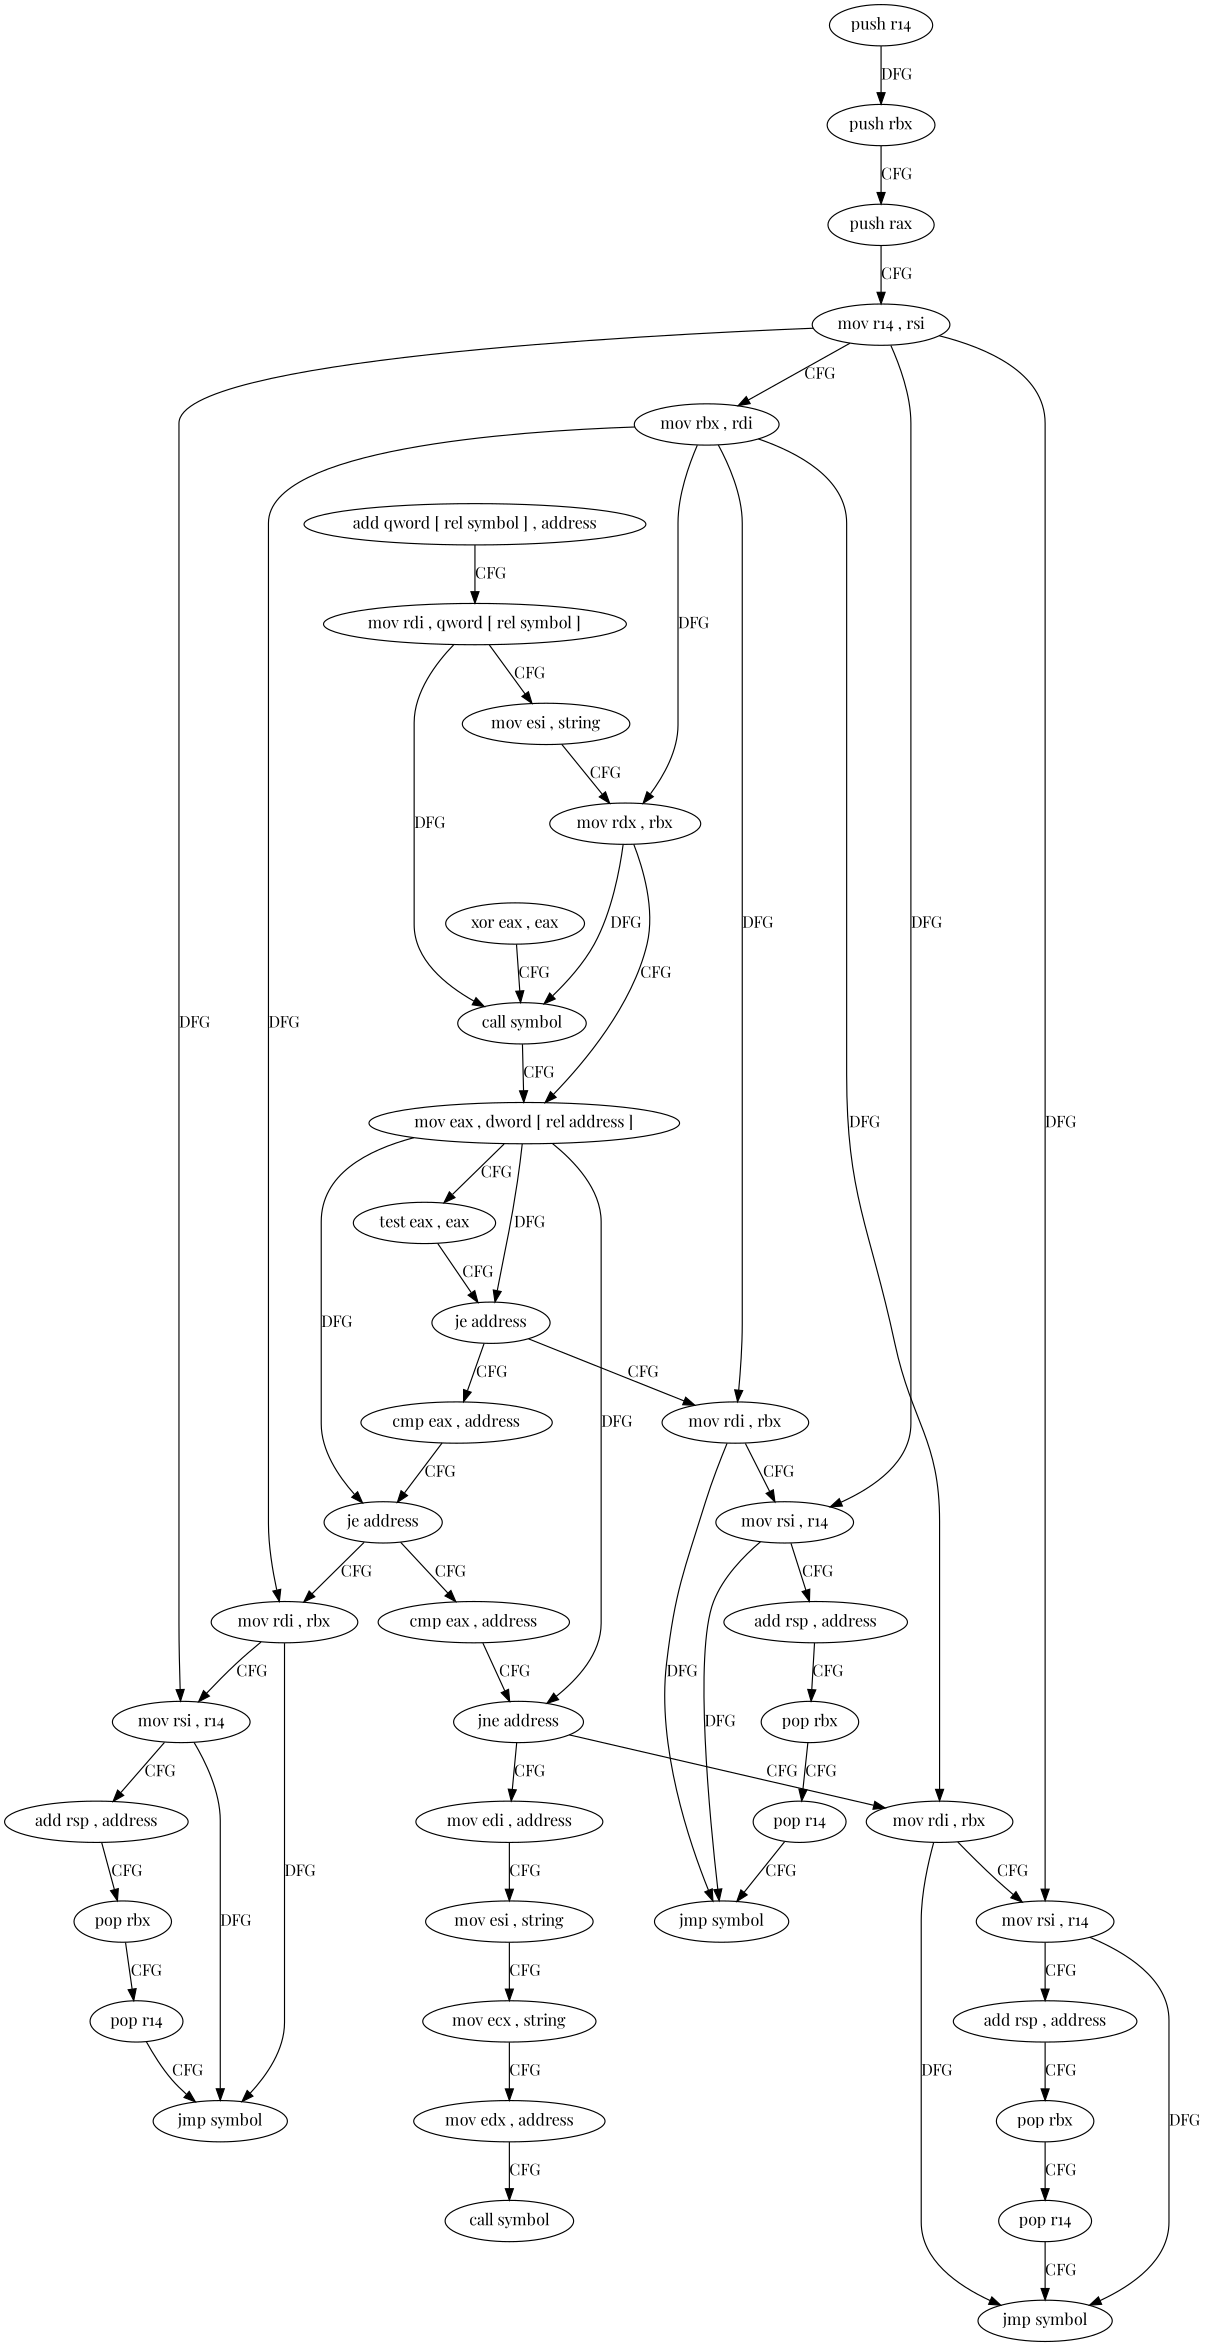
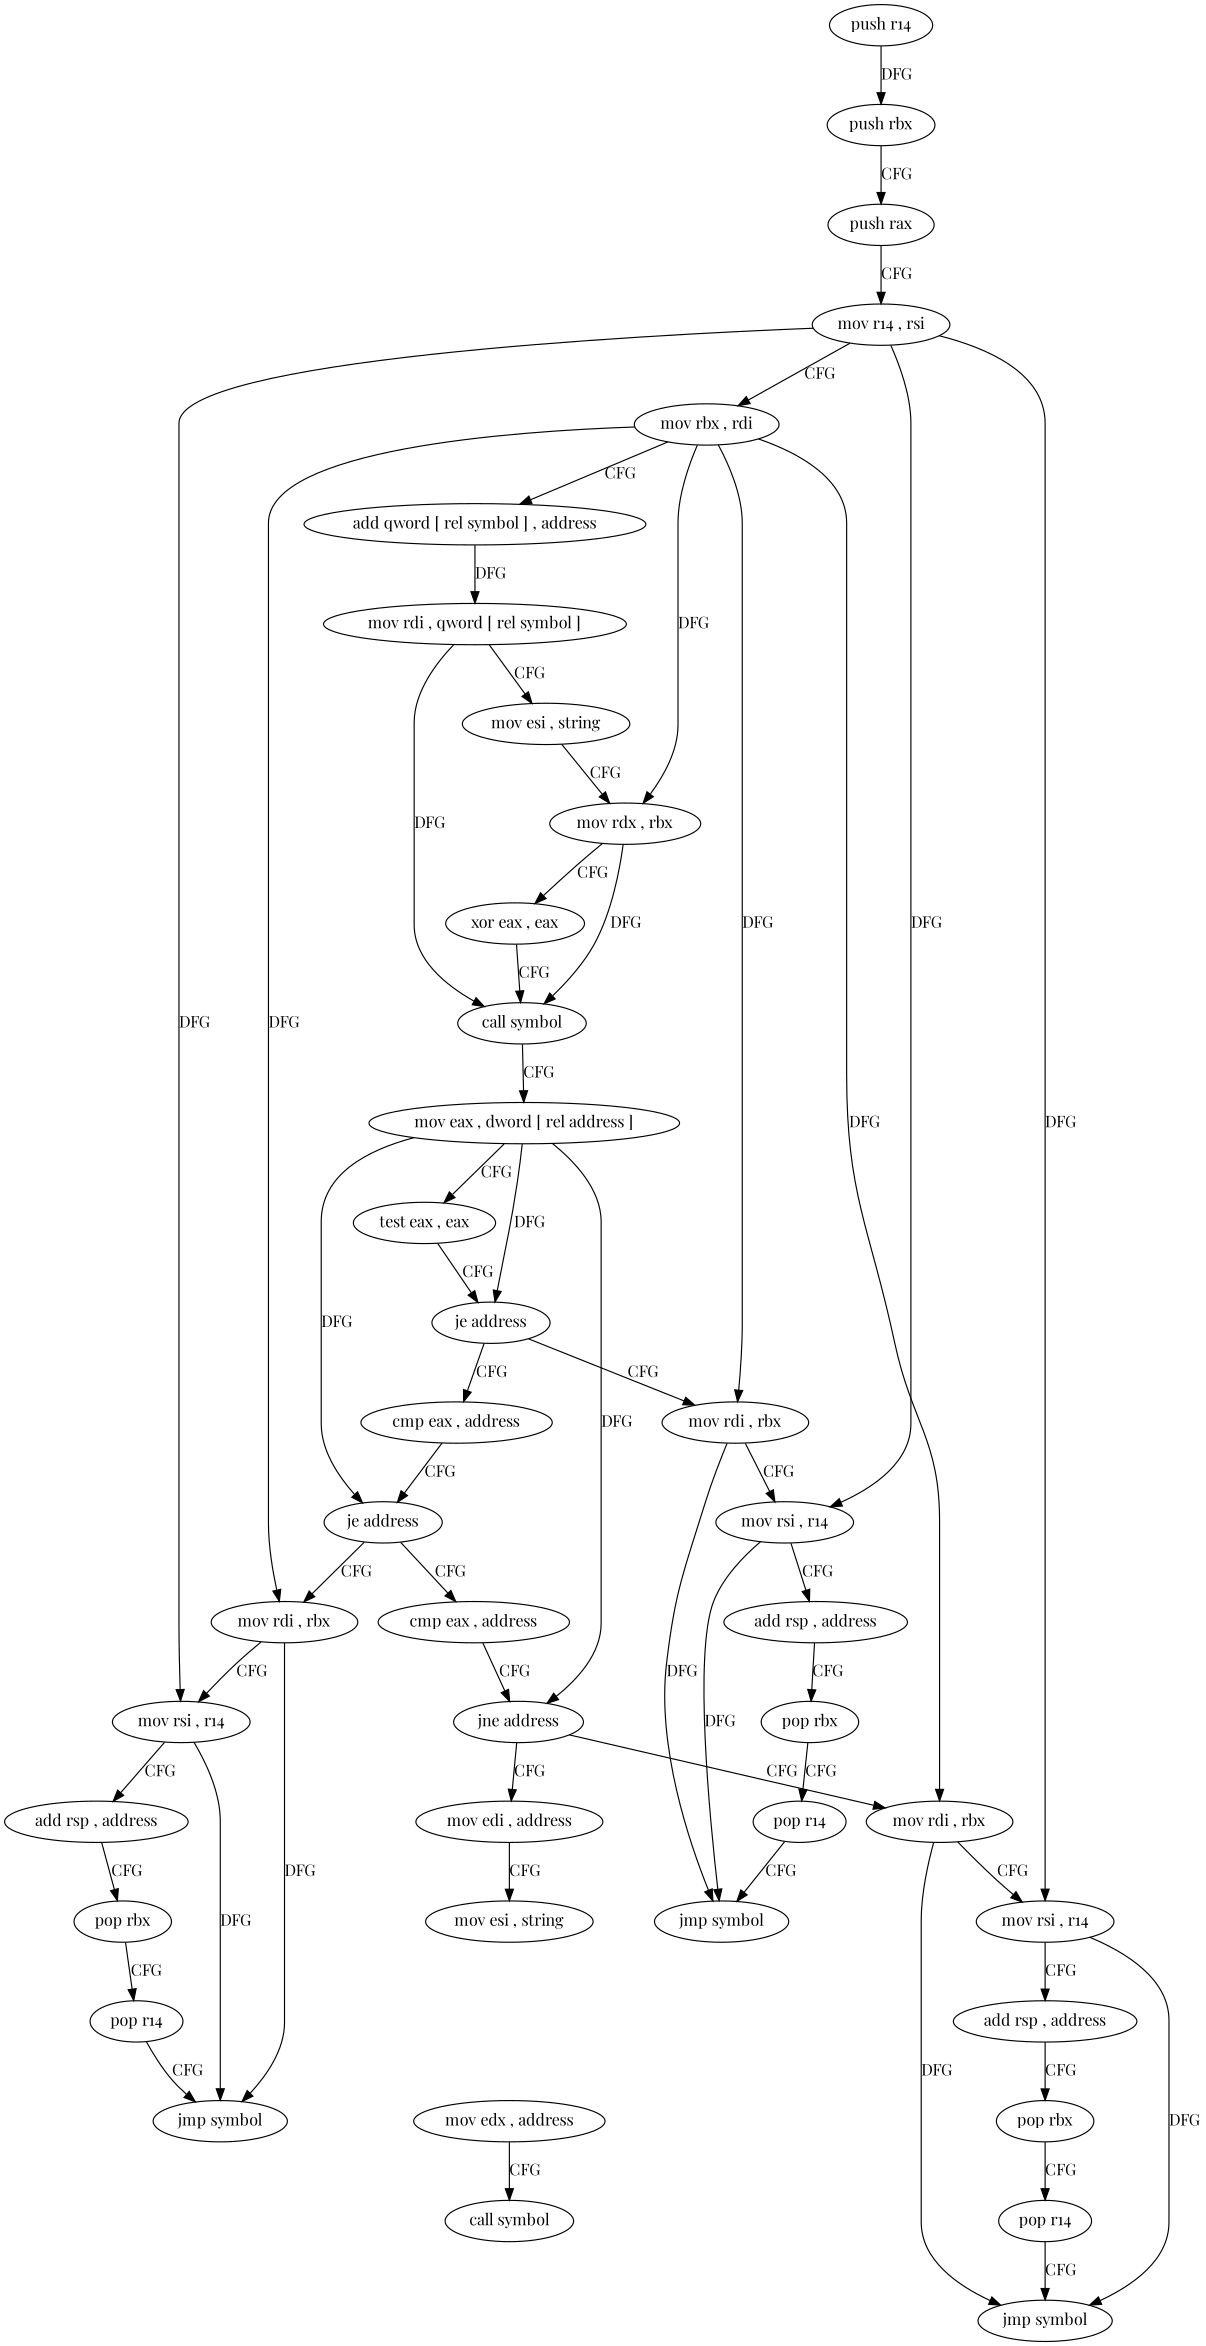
  digraph {
    fontname="Playfair Display"
    node [fontname="Playfair Display"]
    edge [fontname="Playfair Display"]
    n1 [label="push r14"]
    n2 [label="push rbx"]
    n3 [label="push rax"]
    n4 [label="mov r14 , rsi"]
    n5 [label="mov rbx , rdi"]
    n6 [label="mov rsi , r14"]
    n7 [label="mov rsi , r14"]
    n8 [label="mov rsi , r14"]
    n9 [label="add qword [ rel symbol ] , address"]
    n10 [label="mov rdx , rbx"]
    n11 [label="mov rdi , rbx"]
    n12 [label="mov rdi , rbx"]
    n13 [label="mov rdi , rbx"]
    n14 [label="jmp symbol"]
    n15 [label="add rsp , address"]
    n16 [label="jmp symbol"]
    n17 [label="add rsp , address"]
    n18 [label="jmp symbol"]
    n19 [label="add rsp , address"]
    n20 [label="mov rdi , qword [ rel symbol ]"]
    n21 [label="call symbol"]
    n22 [label="xor eax , eax"]
    n23 [label="mov esi , string"]
    n24 [label="mov eax , dword [ rel address ]"]
    n25 [label="test eax , eax"]
    n26 [label="je address"]
    n27 [label="je address"]
    n28 [label="jne address"]
    n29 [label="cmp eax , address"]
    n30 [label="cmp eax , address"]
    n31 [label="mov edi , address"]
    n32 [label="pop rbx"]
    n33 [label="pop r14"]
    n34 [label="pop rbx"]
    n35 [label="pop r14"]
    n36 [label="mov esi , string"]
-   n37 [label="mov ecx , string"]
    n38 [label="mov edx , address"]
    n39 [label="call symbol"]
    n40 [label="pop rbx"]
    n41 [label="pop r14"]
    n1 -> n2 [label=DFG]
    n2 -> n3 [label=CFG]
    n3 -> n4 [label=CFG]
    n4 -> n5 [label=CFG]
    n4 -> n6 [label=DFG]
    n4 -> n7 [label=DFG]
    n4 -> n8 [label=DFG]
+   n5 -> n9 [label=CFG]
    n5 -> n10 [label=DFG]
    n5 -> n11 [label=DFG]
    n5 -> n12 [label=DFG]
    n5 -> n13 [label=DFG]
    n6 -> n14 [label=DFG]
    n6 -> n15 [label=CFG]
    n7 -> n16 [label=DFG]
    n7 -> n17 [label=CFG]
    n8 -> n18 [label=DFG]
    n8 -> n19 [label=CFG]
-   n9 -> n20 [label=CFG]
+   n9 -> n20 [label=DFG]
    n10 -> n21 [label=DFG]
-   n10 -> n24 [label=CFG]
+   n10 -> n22 [label=CFG]
    n11 -> n6 [label=CFG]
    n11 -> n14 [label=DFG]
    n12 -> n7 [label=CFG]
    n12 -> n16 [label=DFG]
    n13 -> n8 [label=CFG]
    n13 -> n18 [label=DFG]
    n15 -> n32 [label=CFG]
    n17 -> n34 [label=CFG]
    n19 -> n40 [label=CFG]
    n20 -> n21 [label=DFG]
    n20 -> n23 [label=CFG]
    n21 -> n24 [label=CFG]
    n22 -> n21 [label=CFG]
    n23 -> n10 [label=CFG]
    n24 -> n25 [label=CFG]
    n24 -> n26 [label=DFG]
    n24 -> n27 [label=DFG]
    n24 -> n28 [label=DFG]
    n25 -> n26 [label=CFG]
    n26 -> n11 [label=CFG]
    n26 -> n29 [label=CFG]
    n27 -> n12 [label=CFG]
    n27 -> n30 [label=CFG]
    n28 -> n13 [label=CFG]
    n28 -> n31 [label=CFG]
    n29 -> n27 [label=CFG]
    n30 -> n28 [label=CFG]
    n31 -> n36 [label=CFG]
    n32 -> n33 [label=CFG]
    n33 -> n14 [label=CFG]
    n34 -> n35 [label=CFG]
    n35 -> n16 [label=CFG]
-   n36 -> n37 [label=CFG]
-   n37 -> n38 [label=CFG]
    n38 -> n39 [label=CFG]
    n40 -> n41 [label=CFG]
    n41 -> n18 [label=CFG]
  }
